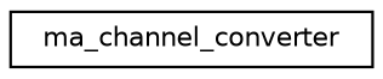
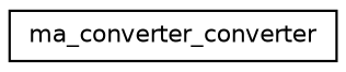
  digraph {
    rankdir=TB
-   n1 [color=black fillcolor=white fontname=Helvetica fontsize=10 height=0.2 label=ma_channel_converter shape=record style=filled width=0.4]
+   n1 [color=black fillcolor=white fontname=Helvetica fontsize=10 height=0.2 label=ma_converter_converter shape=record style=filled width=0.4]
  }
